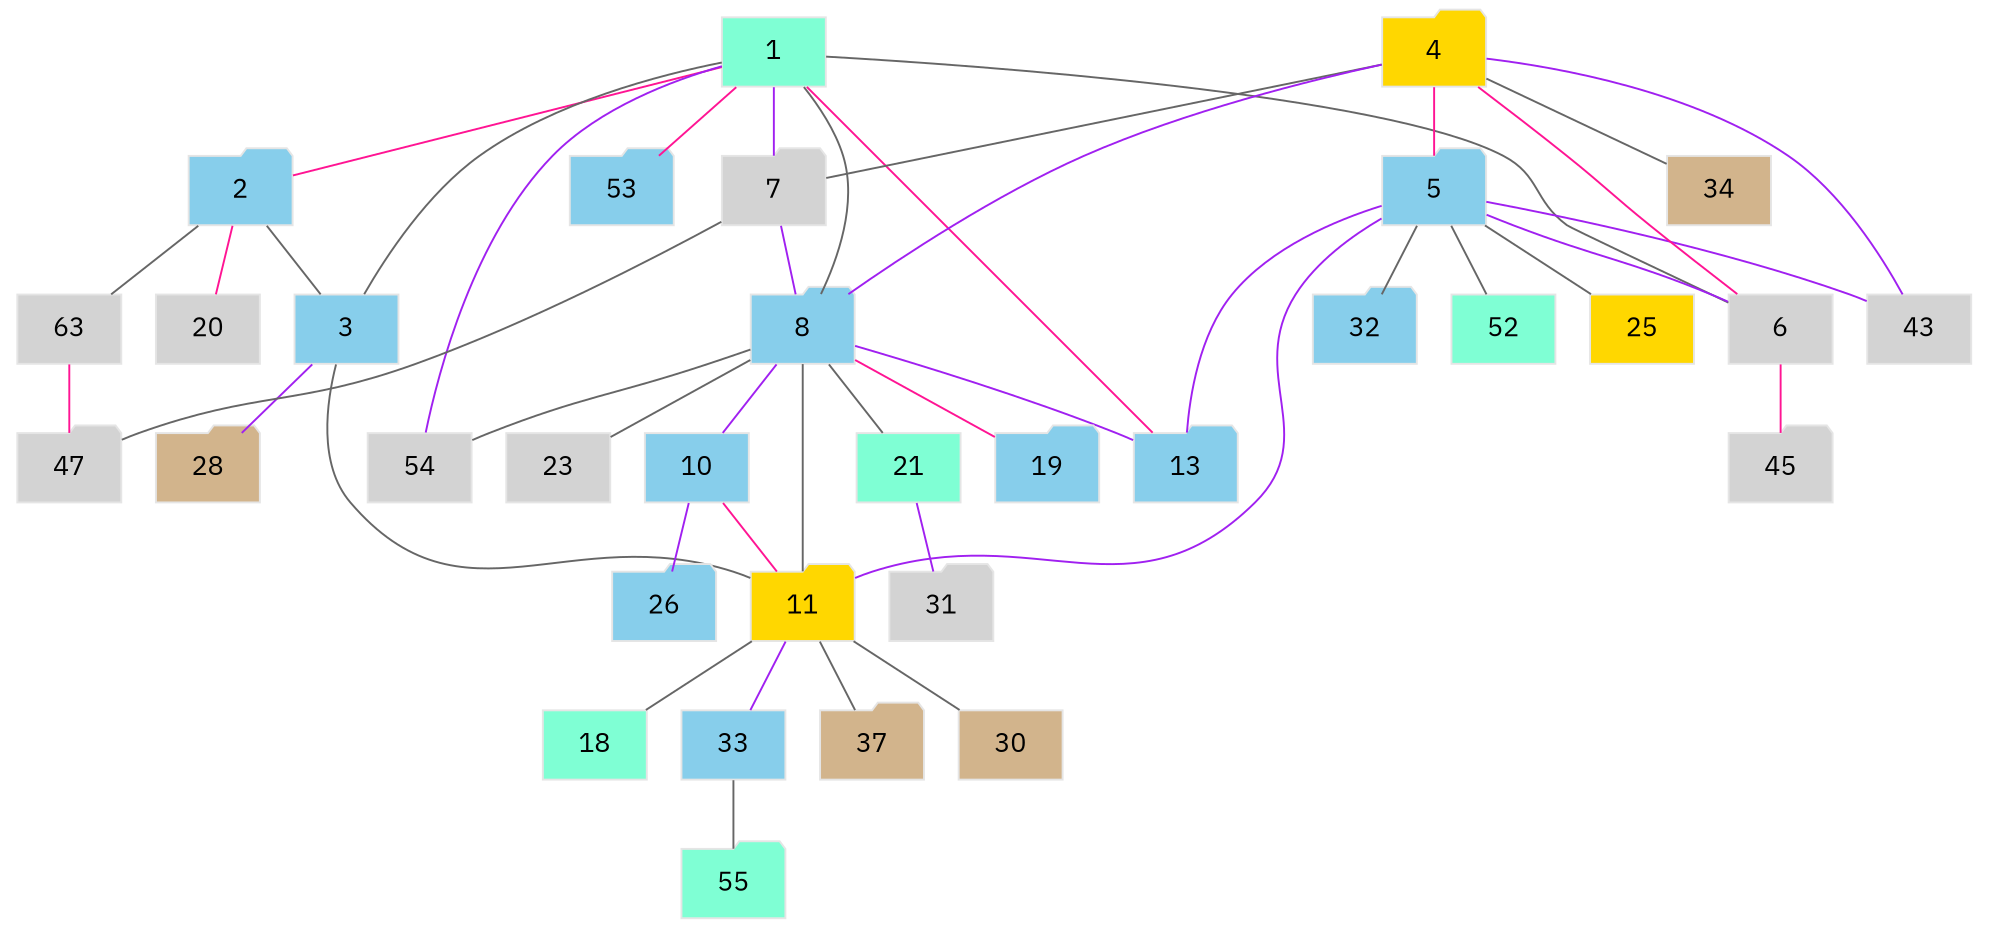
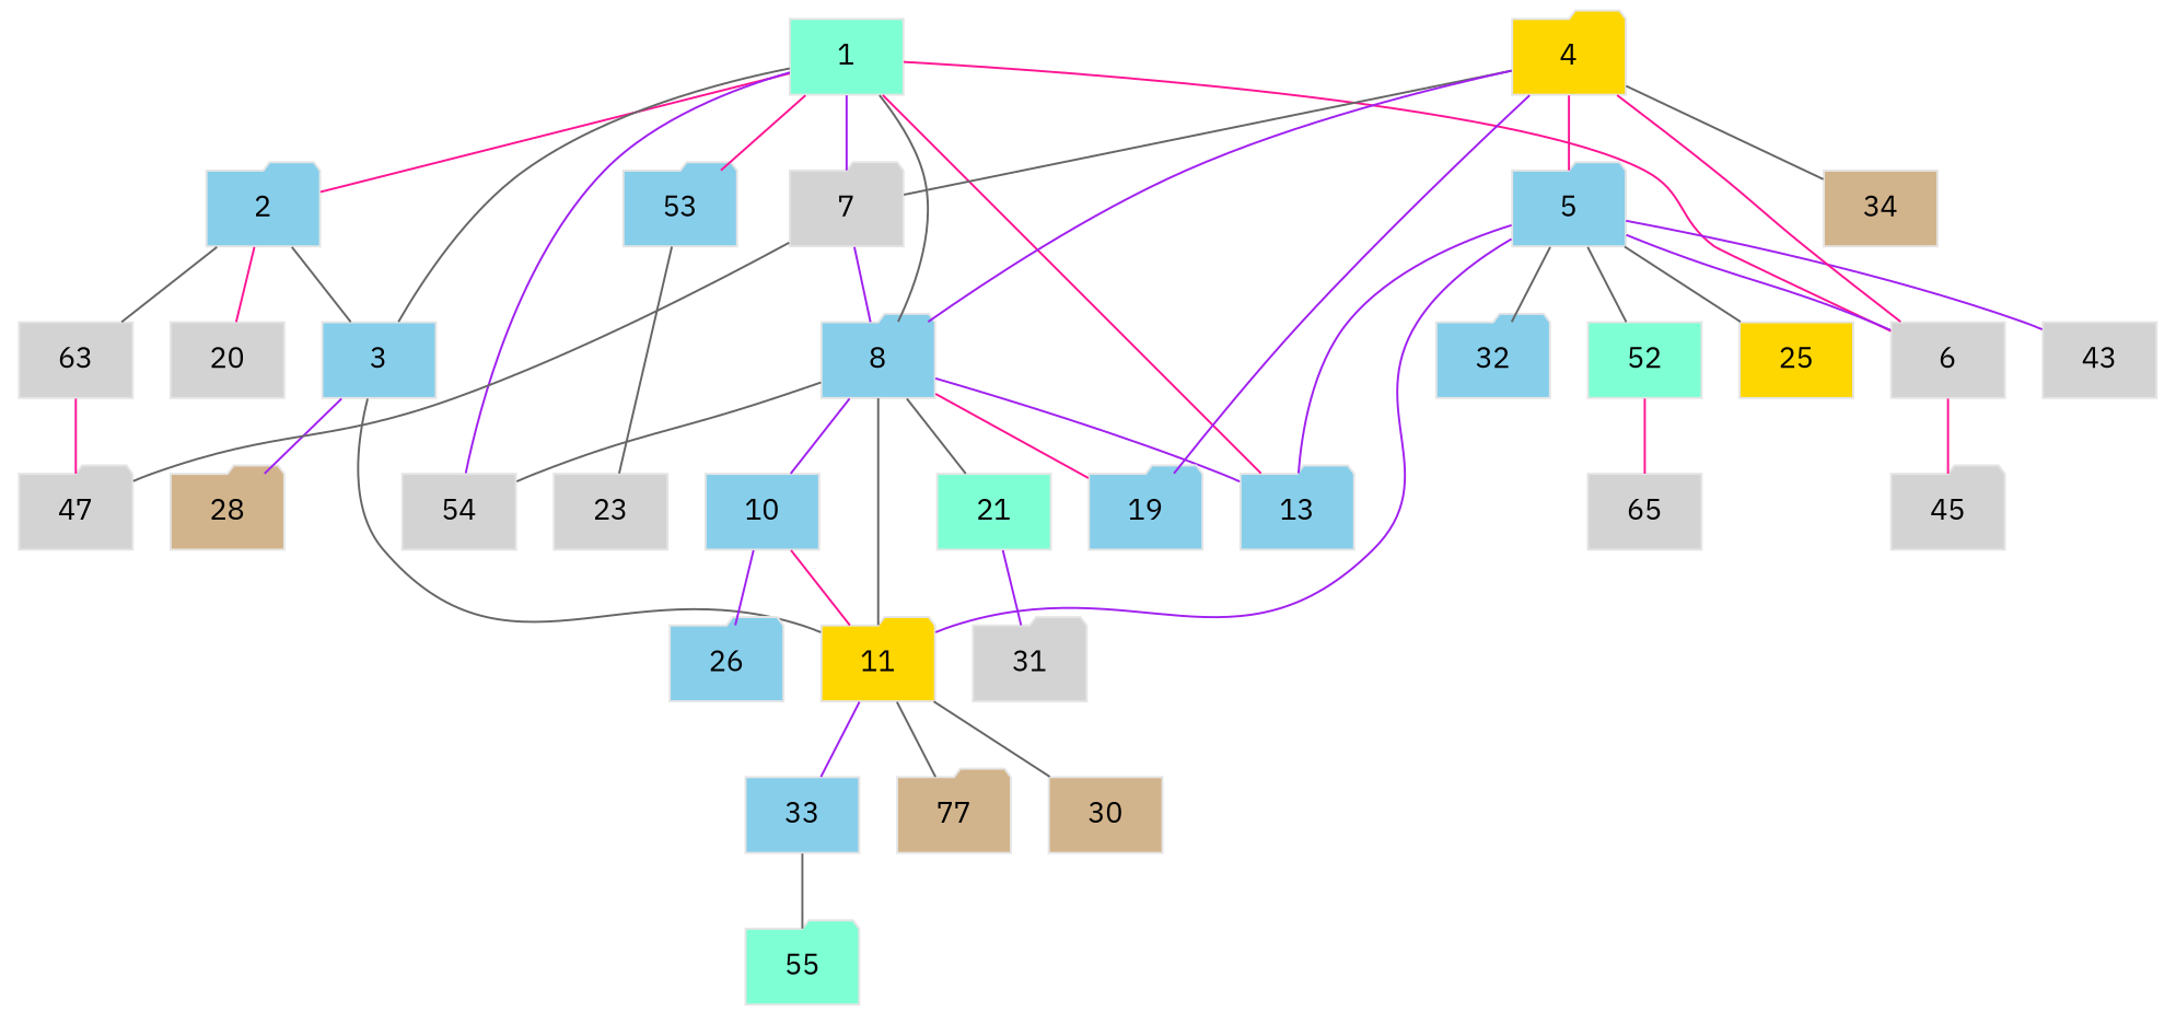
  graph {
    fontname="IBM Plex Sans"
    node [color=gray90 fillcolor=skyblue fontname="IBM Plex Sans" shape=box style=filled]
    edge [color=gray40 fontname="IBM Plex Sans"]
    1 [fillcolor=aquamarine super="+27"]
    2 [shape=folder super="+42"]
    3 [super="+17+35"]
    6 [fillcolor=lightgrey]
    7 [fillcolor=lightgrey shape=folder super="+40+9+69+68+22+24"]
    8 [shape=folder super="+12"]
    13 [shape=folder super="+15+38"]
    53 [shape=folder]
    54 [fillcolor=lightgrey]
    20 [fillcolor=lightgrey]
    63 [fillcolor=lightgrey super="+66"]
    11 [fillcolor=gold shape=folder super="+16+44"]
    28 [fillcolor=tan shape=folder super="+36"]
    45 [fillcolor=lightgrey shape=folder]
    47 [fillcolor=lightgrey shape=folder]
    19 [shape=folder super="+46"]
    10 [super="+49+58"]
    21 [fillcolor=aquamarine super="+67"]
    23 [fillcolor=lightgrey super="+51"]
-   18 [fillcolor=aquamarine super="+62"]
    33 [super="+39"]
-   37 [fillcolor=tan shape=folder]
+   37 [fillcolor=tan shape=folder label=77]
    n23 [fillcolor=tan label=30]
    5 [shape=folder super="+48"]
    25 [fillcolor=gold]
    32 [shape=folder]
    43 [fillcolor=lightgrey]
    52 [fillcolor=aquamarine super="+64"]
    4 [fillcolor=gold shape=folder]
    34 [fillcolor=tan]
+   65 [fillcolor=lightgrey]
    26 [shape=folder]
    31 [fillcolor=lightgrey shape=folder]
    55 [fillcolor=aquamarine shape=folder super="+61+59"]
    1 -- 2 [color=deeppink]
    1 -- 3
-   1 -- 6
+   1 -- 6 [color=deeppink]
    1 -- 7 [color=purple weight=2]
    1 -- 8
    1 -- 13 [color=deeppink]
    1 -- 53 [color=deeppink]
    1 -- 54 [color=purple]
    2 -- 3
    2 -- 20 [color=deeppink]
    2 -- 63
    3 -- 11
    3 -- 28 [color=purple]
    6 -- 45 [color=deeppink]
    7 -- 8 [color=purple weight=3]
    7 -- 47
    8 -- 13 [color=purple weight=3]
    8 -- 54
    8 -- 11 [weight=2]
    8 -- 19 [color=deeppink]
    8 -- 10 [color=purple]
    8 -- 21
-   8 -- 23
+   53 -- 23
    63 -- 47 [color=deeppink]
-   11 -- 18
    11 -- 33 [color=purple]
    11 -- 37
    11 -- n23
    10 -- 11 [color=deeppink]
    10 -- 26 [color=purple]
    21 -- 31 [color=purple]
    33 -- 55
    5 -- 6 [color=purple]
    5 -- 13 [color=purple]
    5 -- 11 [color=purple]
    5 -- 25
    5 -- 32
    5 -- 43 [color=purple]
    5 -- 52
+   52 -- 65 [color=deeppink]
    4 -- 6 [color=deeppink]
    4 -- 7
    4 -- 8 [color=purple]
-   4 -- 43 [color=purple]
+   4 -- 19 [color=purple]
    4 -- 5 [color=deeppink]
    4 -- 34
  }
